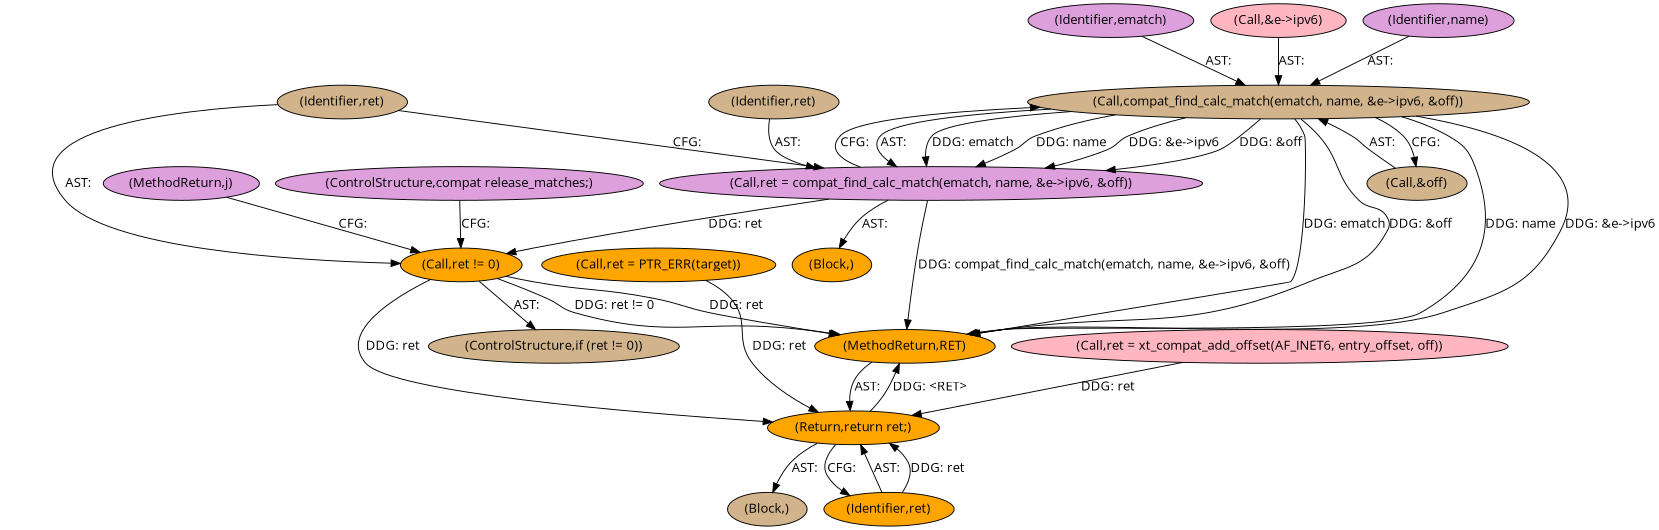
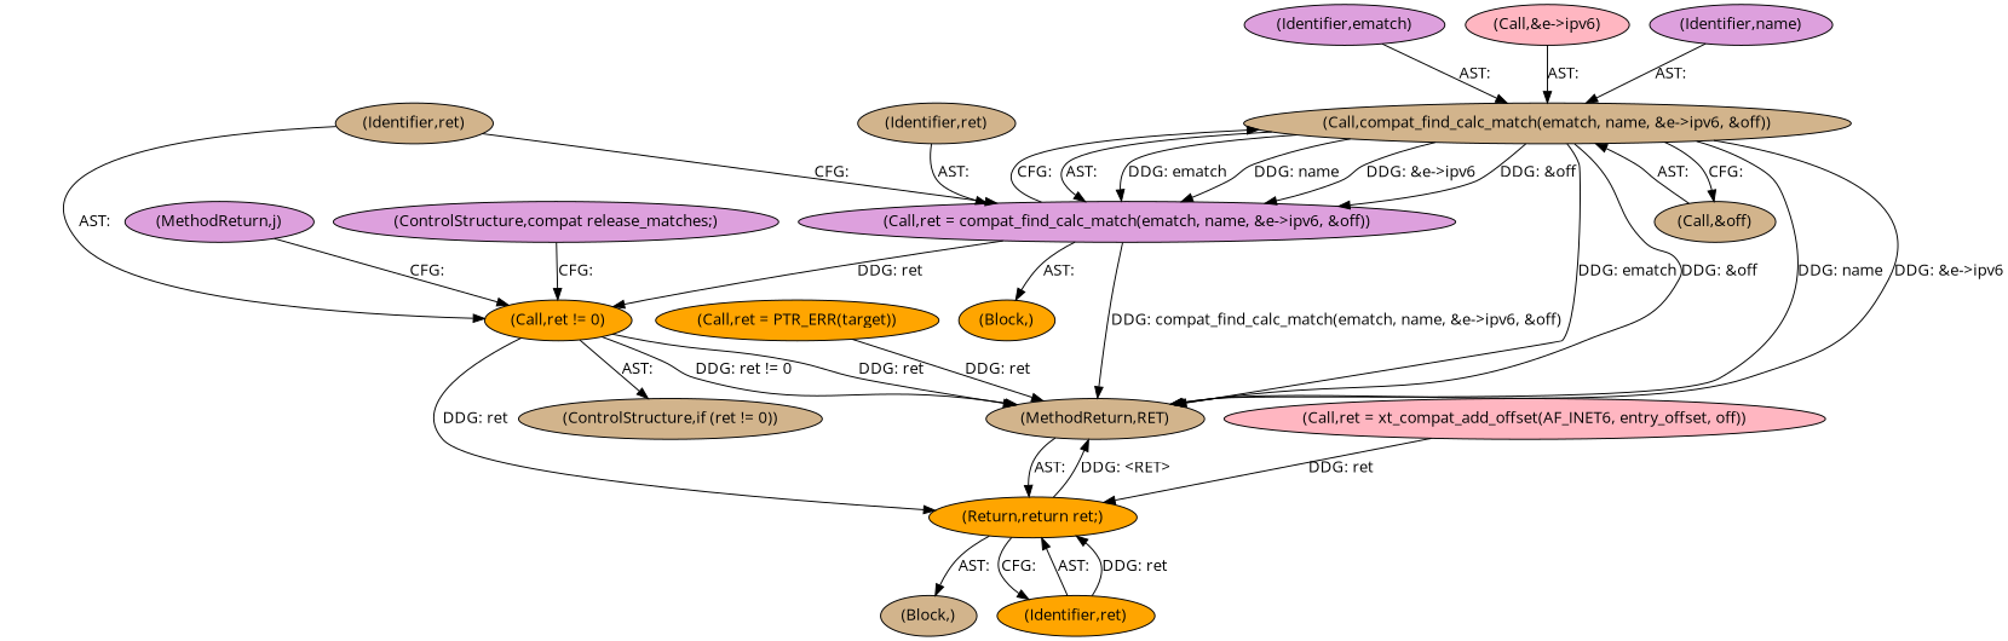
  digraph {
    fontname="Open Sans"
    node [fillcolor=tan fontname="Open Sans" style=filled]
    edge [fontname="Open Sans"]
    n1 [label="(Call,compat_find_calc_match(ematch, name, &e->ipv6, &off))"]
    n2 [fillcolor=plum label="(Call,ret = compat_find_calc_match(ematch, name, &e->ipv6, &off))"]
-   n3 [fillcolor=orange label="(MethodReturn,RET)"]
+   n3 [label="(MethodReturn,RET)"]
    n4 [label="(Call,&off)"]
    n5 [fillcolor=orange label="(Call,ret != 0)"]
    n6 [fillcolor=orange label="(Block,)"]
    n7 [fillcolor=orange label="(Return,return ret;)"]
    n8 [label="(ControlStructure,if (ret != 0))"]
    n9 [label="(Block,)"]
    n10 [fillcolor=orange label="(Identifier,ret)"]
    n11 [fillcolor=plum label="(Identifier,ematch)"]
    n12 [fillcolor=lightpink label="(Call,&e->ipv6)"]
    n13 [label="(Identifier,ret)"]
    n14 [fillcolor=plum label="(MethodReturn,j)"]
    n15 [fillcolor=plum label="(Identifier,name)"]
    n16 [fillcolor=orange label="(Call,ret = PTR_ERR(target))"]
    n17 [label="(Identifier,ret)"]
    n18 [fillcolor=plum label="(ControlStructure,compat release_matches;)"]
    n19 [fillcolor=lightpink label="(Call,ret = xt_compat_add_offset(AF_INET6, entry_offset, off))"]
    n1 -> n2 [label="AST: "]
    n1 -> n2 [label="DDG: ematch"]
    n1 -> n2 [label="DDG: name"]
    n1 -> n2 [label="DDG: &e->ipv6"]
    n1 -> n2 [label="DDG: &off"]
    n1 -> n3 [label="DDG: name"]
    n1 -> n3 [label="DDG: &e->ipv6"]
    n1 -> n3 [label="DDG: ematch"]
    n1 -> n3 [label="DDG: &off"]
    n1 -> n4 [label="CFG: "]
    n2 -> n1 [label="CFG: "]
    n2 -> n3 [label="DDG: compat_find_calc_match(ematch, name, &e->ipv6, &off)"]
    n2 -> n5 [label="DDG: ret"]
    n2 -> n6 [label="AST: "]
    n3 -> n7 [label="AST: "]
    n4 -> n1 [label="AST: "]
    n5 -> n3 [label="DDG: ret != 0"]
    n5 -> n3 [label="DDG: ret"]
    n5 -> n7 [label="DDG: ret"]
    n5 -> n8 [label="AST: "]
    n7 -> n3 [label="DDG: <RET>"]
    n7 -> n9 [label="AST: "]
    n7 -> n10 [label="CFG: "]
    n10 -> n7 [label="AST: "]
    n10 -> n7 [label="DDG: ret"]
    n11 -> n1 [label="AST: "]
    n12 -> n1 [label="AST: "]
    n13 -> n2 [label="AST: "]
    n14 -> n5 [label="CFG: "]
    n15 -> n1 [label="AST: "]
-   n16 -> n7 [label="DDG: ret"]
+   n16 -> n3 [label="DDG: ret"]
    n17 -> n2 [label="CFG: "]
    n17 -> n5 [label="AST: "]
    n18 -> n5 [label="CFG: "]
    n19 -> n7 [label="DDG: ret"]
  }
